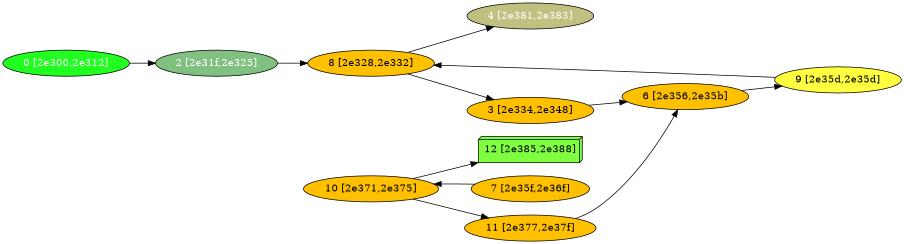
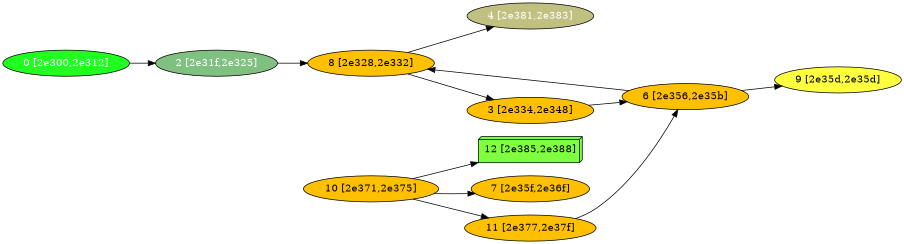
  digraph {
    rankdir=LR
    node [fillcolor="#FFC000" fontcolor="#000000" shape=oval style=filled]
    n1 [fillcolor="#20FF20" fontcolor="#ffffff" label="0 [2e300,2e312]"]
    n2 [fillcolor="#80C080" fontcolor="#ffffff" label="2 [2e31f,2e325]"]
    n3 [label="8 [2e328,2e332]"]
    n4 [label="3 [2e334,2e348]"]
    n5 [fillcolor="#C0C080" fontcolor="#ffffff" label="4 [2e381,2e383]"]
    n6 [label="6 [2e356,2e35b]"]
    n7 [fillcolor="#FFFF40" label="9 [2e35d,2e35d]"]
    n8 [label="7 [2e35f,2e36f]"]
    n9 [label="10 [2e371,2e375]"]
    n10 [label="11 [2e377,2e37f]"]
    n11 [fillcolor="#80FF40" label="12 [2e385,2e388]" shape=box3d]
    n1 -> n2
    n2 -> n3
    n3 -> n4
    n3 -> n5
    n4 -> n6
-   n7 -> n3
+   n6 -> n3
    n6 -> n7
-   n8 -> n9
+   n9 -> n8
    n9 -> n10
    n9 -> n11
    n10 -> n6
  }
